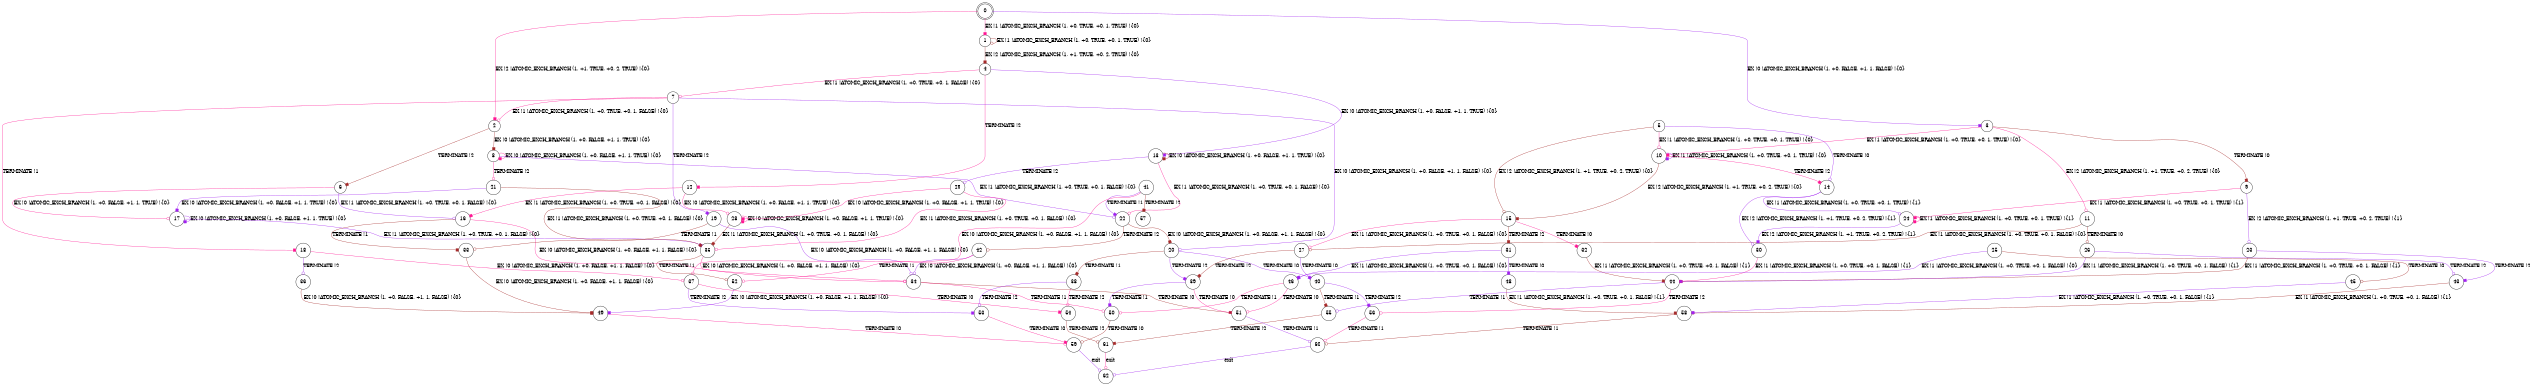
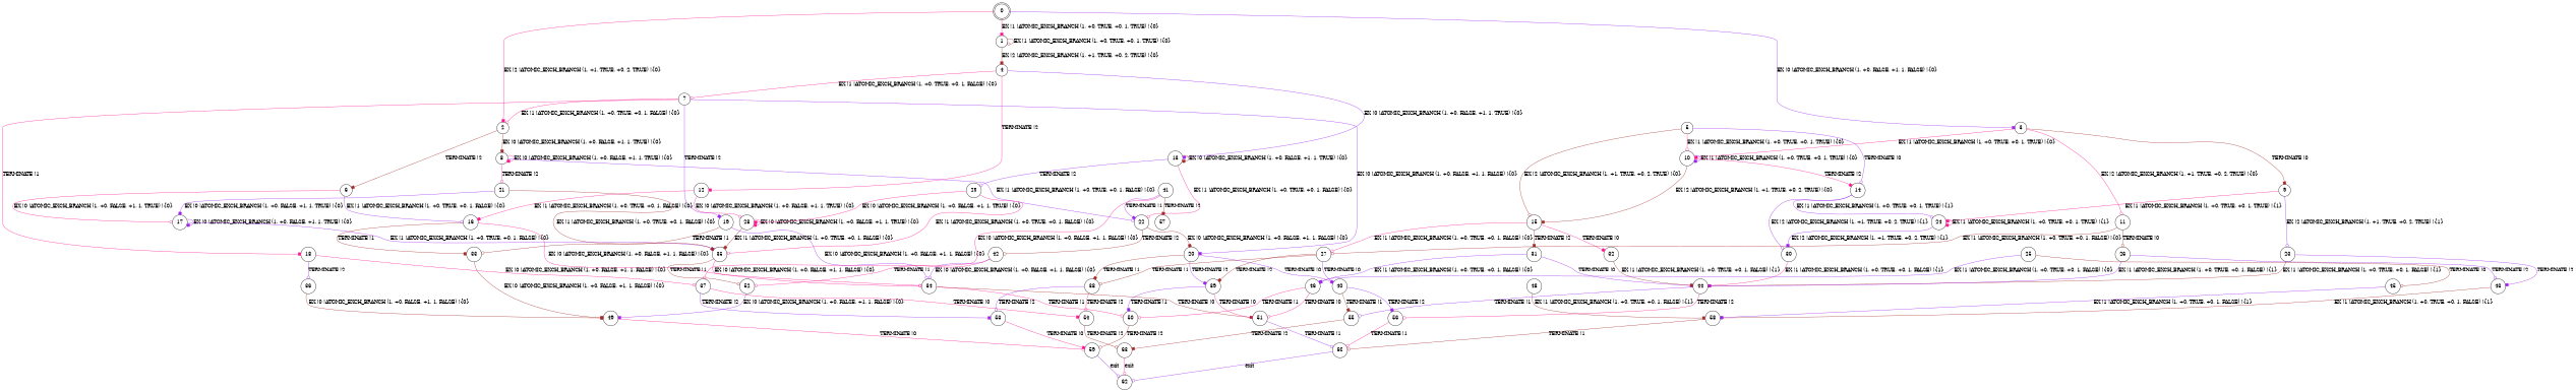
  digraph {
    node [shape=circle]
    edge [arrowhead=box color=deeppink]
    0 [peripheries=2]
    1
    2
    3
    4
    6
    8
    9
    10
    11
    7
    12
    13
    5
    14
    15
    16
    17
    18
    19
    20
    21
    22
    23
    24
    26
    27
    28
    29
    30
    31
    32
    33
    34
    35
    36
    37
    38
    39
    40
    42
    43
    44
    25
    45
    46
    48
    49
    50
    51
    52
    53
    54
    55
    56
    41
    57
    58
    59
    60
-   61
+   61 [label=63]
    62
    0 -> 1 [label="EX !1 !ATOMIC_EXCH_BRANCH (1, +0, TRUE, +0, 1, TRUE) !{0}"]
    0 -> 2 [label="EX !2 !ATOMIC_EXCH_BRANCH (1, +1, TRUE, +0, 2, TRUE) !{0}"]
    0 -> 3 [color=purple label="EX !0 !ATOMIC_EXCH_BRANCH (1, +0, FALSE, +1, 1, FALSE) !{0}"]
    1 -> 1 [arrowhead=odot color=brown label="EX !1 !ATOMIC_EXCH_BRANCH (1, +0, TRUE, +0, 1, TRUE) !{0}"]
    1 -> 4 [color=brown label="EX !2 !ATOMIC_EXCH_BRANCH (1, +1, TRUE, +0, 2, TRUE) !{0}"]
    2 -> 6 [color=brown label="TERMINATE !2"]
    2 -> 8 [color=brown label="EX !0 !ATOMIC_EXCH_BRANCH (1, +0, FALSE, +1, 1, TRUE) !{0}"]
    3 -> 9 [color=brown label="TERMINATE !0"]
    3 -> 10 [label="EX !1 !ATOMIC_EXCH_BRANCH (1, +0, TRUE, +0, 1, TRUE) !{0}"]
    3 -> 11 [arrowhead=odot label="EX !2 !ATOMIC_EXCH_BRANCH (1, +1, TRUE, +0, 2, TRUE) !{0}"]
    4 -> 7 [arrowhead=odot label="EX !1 !ATOMIC_EXCH_BRANCH (1, +0, TRUE, +0, 1, FALSE) !{0}"]
    4 -> 12 [label="TERMINATE !2"]
    4 -> 13 [color=purple label="EX !0 !ATOMIC_EXCH_BRANCH (1, +0, FALSE, +1, 1, TRUE) !{0}"]
    6 -> 16 [arrowhead=odot color=purple label="EX !1 !ATOMIC_EXCH_BRANCH (1, +0, TRUE, +0, 1, FALSE) !{0}"]
    6 -> 17 [arrowhead=odot label="EX !0 !ATOMIC_EXCH_BRANCH (1, +0, FALSE, +1, 1, TRUE) !{0}"]
    8 -> 8 [label="EX !0 !ATOMIC_EXCH_BRANCH (1, +0, FALSE, +1, 1, TRUE) !{0}"]
    8 -> 21 [arrowhead=odot label="TERMINATE !2"]
    8 -> 22 [arrowhead=odot color=purple label="EX !1 !ATOMIC_EXCH_BRANCH (1, +0, TRUE, +0, 1, FALSE) !{0}"]
    9 -> 23 [arrowhead=odot color=purple label="EX !2 !ATOMIC_EXCH_BRANCH (1, +1, TRUE, +0, 2, TRUE) !{1}"]
    9 -> 24 [label="EX !1 !ATOMIC_EXCH_BRANCH (1, +0, TRUE, +0, 1, TRUE) !{1}"]
    10 -> 10 [color=purple label="EX !1 !ATOMIC_EXCH_BRANCH (1, +0, TRUE, +0, 1, TRUE) !{0}"]
    10 -> 14 [label="TERMINATE !2"]
    10 -> 15 [color=brown label="EX !2 !ATOMIC_EXCH_BRANCH (1, +1, TRUE, +0, 2, TRUE) !{0}"]
    11 -> 26 [arrowhead=odot color=brown label="TERMINATE !0"]
    11 -> 27 [arrowhead=odot color=brown label="EX !1 !ATOMIC_EXCH_BRANCH (1, +0, TRUE, +0, 1, FALSE) !{0}"]
    7 -> 2 [arrowhead=odot label="EX !1 !ATOMIC_EXCH_BRANCH (1, +0, TRUE, +0, 1, FALSE) !{0}"]
    7 -> 18 [label="TERMINATE !1"]
    7 -> 19 [color=purple label="TERMINATE !2"]
-   7 -> 20 [arrowhead=odot color=purple label="EX !0 !ATOMIC_EXCH_BRANCH (1, +0, FALSE, +1, 1, FALSE) !{0}"]
+   7 -> 20 [color=purple label="EX !0 !ATOMIC_EXCH_BRANCH (1, +0, FALSE, +1, 1, FALSE) !{0}"]
    12 -> 16 [label="EX !1 !ATOMIC_EXCH_BRANCH (1, +0, TRUE, +0, 1, FALSE) !{0}"]
    12 -> 28 [arrowhead=odot label="EX !0 !ATOMIC_EXCH_BRANCH (1, +0, FALSE, +1, 1, TRUE) !{0}"]
    13 -> 13 [color=brown label="EX !0 !ATOMIC_EXCH_BRANCH (1, +0, FALSE, +1, 1, TRUE) !{0}"]
    13 -> 22 [arrowhead=odot label="EX !1 !ATOMIC_EXCH_BRANCH (1, +0, TRUE, +0, 1, FALSE) !{0}"]
    13 -> 29 [arrowhead=odot color=purple label="TERMINATE !2"]
    5 -> 10 [arrowhead=odot label="EX !1 !ATOMIC_EXCH_BRANCH (1, +0, TRUE, +0, 1, TRUE) !{0}"]
    5 -> 14 [arrowhead=odot color=purple label="TERMINATE !0"]
    5 -> 15 [arrowhead=odot color=brown label="EX !2 !ATOMIC_EXCH_BRANCH (1, +1, TRUE, +0, 2, TRUE) !{0}"]
    14 -> 24 [arrowhead=odot color=purple label="EX !1 !ATOMIC_EXCH_BRANCH (1, +0, TRUE, +0, 1, TRUE) !{1}"]
    14 -> 30 [arrowhead=odot color=purple label="EX !2 !ATOMIC_EXCH_BRANCH (1, +1, TRUE, +0, 2, TRUE) !{1}"]
    15 -> 27 [arrowhead=odot label="EX !1 !ATOMIC_EXCH_BRANCH (1, +0, TRUE, +0, 1, FALSE) !{0}"]
    15 -> 31 [color=brown label="TERMINATE !2"]
    15 -> 32 [label="TERMINATE !0"]
    16 -> 33 [color=brown label="TERMINATE !1"]
    16 -> 34 [arrowhead=odot label="EX !0 !ATOMIC_EXCH_BRANCH (1, +0, FALSE, +1, 1, FALSE) !{0}"]
    17 -> 17 [color=purple label="EX !0 !ATOMIC_EXCH_BRANCH (1, +0, FALSE, +1, 1, TRUE) !{0}"]
    17 -> 35 [color=purple label="EX !1 !ATOMIC_EXCH_BRANCH (1, +0, TRUE, +0, 1, FALSE) !{0}"]
    18 -> 36 [arrowhead=odot color=purple label="TERMINATE !2"]
    18 -> 37 [arrowhead=odot label="EX !0 !ATOMIC_EXCH_BRANCH (1, +0, FALSE, +1, 1, FALSE) !{0}"]
    19 -> 33 [arrowhead=odot color=brown label="TERMINATE !1"]
    19 -> 34 [arrowhead=odot color=purple label="EX !0 !ATOMIC_EXCH_BRANCH (1, +0, FALSE, +1, 1, FALSE) !{0}"]
    20 -> 38 [color=brown label="TERMINATE !1"]
    20 -> 39 [color=purple label="TERMINATE !2"]
    20 -> 40 [color=purple label="TERMINATE !0"]
    21 -> 17 [color=purple label="EX !0 !ATOMIC_EXCH_BRANCH (1, +0, FALSE, +1, 1, TRUE) !{0}"]
    21 -> 35 [color=brown label="EX !1 !ATOMIC_EXCH_BRANCH (1, +0, TRUE, +0, 1, FALSE) !{0}"]
    22 -> 20 [color=brown label="EX !0 !ATOMIC_EXCH_BRANCH (1, +0, FALSE, +1, 1, FALSE) !{0}"]
    22 -> 42 [arrowhead=odot color=brown label="TERMINATE !2"]
    23 -> 43 [color=purple label="TERMINATE !2"]
    23 -> 44 [color=brown label="EX !1 !ATOMIC_EXCH_BRANCH (1, +0, TRUE, +0, 1, FALSE) !{1}"]
    24 -> 24 [label="EX !1 !ATOMIC_EXCH_BRANCH (1, +0, TRUE, +0, 1, TRUE) !{1}"]
    24 -> 30 [color=purple label="EX !2 !ATOMIC_EXCH_BRANCH (1, +1, TRUE, +0, 2, TRUE) !{1}"]
    26 -> 43 [arrowhead=odot color=purple label="TERMINATE !2"]
    26 -> 44 [color=purple label="EX !1 !ATOMIC_EXCH_BRANCH (1, +0, TRUE, +0, 1, FALSE) !{1}"]
+   27 -> 38 [arrowhead=odot color=brown label="TERMINATE !1"]
    27 -> 39 [color=brown label="TERMINATE !2"]
    27 -> 40 [arrowhead=odot color=purple label="TERMINATE !0"]
    28 -> 28 [label="EX !0 !ATOMIC_EXCH_BRANCH (1, +0, FALSE, +1, 1, TRUE) !{0}"]
    28 -> 35 [color=brown label="EX !1 !ATOMIC_EXCH_BRANCH (1, +0, TRUE, +0, 1, FALSE) !{0}"]
    29 -> 28 [label="EX !0 !ATOMIC_EXCH_BRANCH (1, +0, FALSE, +1, 1, TRUE) !{0}"]
    29 -> 35 [arrowhead=odot label="EX !1 !ATOMIC_EXCH_BRANCH (1, +0, TRUE, +0, 1, FALSE) !{0}"]
    30 -> 44 [arrowhead=odot label="EX !1 !ATOMIC_EXCH_BRANCH (1, +0, TRUE, +0, 1, FALSE) !{1}"]
    31 -> 46 [color=purple label="EX !1 !ATOMIC_EXCH_BRANCH (1, +0, TRUE, +0, 1, FALSE) !{0}"]
-   31 -> 48 [color=purple label="TERMINATE !0"]
+   31 -> 44 [color=purple label="TERMINATE !0"]
    32 -> 44 [color=brown label="EX !1 !ATOMIC_EXCH_BRANCH (1, +0, TRUE, +0, 1, FALSE) !{1}"]
    33 -> 49 [color=brown label="EX !0 !ATOMIC_EXCH_BRANCH (1, +0, FALSE, +1, 1, FALSE) !{0}"]
    34 -> 50 [arrowhead=odot label="TERMINATE !1"]
    34 -> 51 [color=brown label="TERMINATE !0"]
    35 -> 34 [arrowhead=odot label="EX !0 !ATOMIC_EXCH_BRANCH (1, +0, FALSE, +1, 1, FALSE) !{0}"]
    35 -> 52 [arrowhead=odot color=brown label="TERMINATE !1"]
    36 -> 49 [color=brown label="EX !0 !ATOMIC_EXCH_BRANCH (1, +0, FALSE, +1, 1, FALSE) !{0}"]
    37 -> 53 [color=purple label="TERMINATE !2"]
    37 -> 54 [label="TERMINATE !0"]
    38 -> 53 [arrowhead=odot color=purple label="TERMINATE !2"]
    38 -> 54 [arrowhead=odot label="TERMINATE !2"]
    39 -> 50 [color=purple label="TERMINATE !1"]
    39 -> 51 [arrowhead=odot label="TERMINATE !0"]
    40 -> 55 [color=brown label="TERMINATE !1"]
    40 -> 56 [color=purple label="TERMINATE !2"]
    42 -> 34 [arrowhead=odot color=purple label="EX !0 !ATOMIC_EXCH_BRANCH (1, +0, FALSE, +1, 1, FALSE) !{0}"]
    42 -> 52 [arrowhead=odot label="TERMINATE !1"]
    43 -> 58 [arrowhead=odot color=brown label="EX !1 !ATOMIC_EXCH_BRANCH (1, +0, TRUE, +0, 1, FALSE) !{1}"]
    44 -> 55 [arrowhead=odot color=purple label="TERMINATE !1"]
    44 -> 56 [arrowhead=odot label="TERMINATE !2"]
    25 -> 45 [arrowhead=odot color=brown label="TERMINATE !0"]
    25 -> 46 [color=purple label="EX !1 !ATOMIC_EXCH_BRANCH (1, +0, TRUE, +0, 1, FALSE) !{0}"]
    45 -> 58 [color=purple label="EX !1 !ATOMIC_EXCH_BRANCH (1, +0, TRUE, +0, 1, FALSE) !{1}"]
    46 -> 50 [arrowhead=odot label="TERMINATE !1"]
    46 -> 51 [arrowhead=odot label="TERMINATE !0"]
    48 -> 58 [color=brown label="EX !1 !ATOMIC_EXCH_BRANCH (1, +0, TRUE, +0, 1, FALSE) !{1}"]
    49 -> 59 [arrowhead=odot label="TERMINATE !0"]
-   50 -> 59 [arrowhead=odot color=brown label="TERMINATE !0"]
+   50 -> 59 [arrowhead=odot color=brown label="TERMINATE !2"]
    51 -> 60 [arrowhead=odot color=purple label="TERMINATE !1"]
    52 -> 49 [color=purple label="EX !0 !ATOMIC_EXCH_BRANCH (1, +0, FALSE, +1, 1, FALSE) !{0}"]
    53 -> 59 [label="TERMINATE !0"]
    54 -> 61 [arrowhead=odot color=brown label="TERMINATE !2"]
    55 -> 61 [color=brown label="TERMINATE !2"]
    56 -> 60 [arrowhead=odot label="TERMINATE !1"]
    41 -> 22 [color=purple label="TERMINATE !1"]
    41 -> 37 [arrowhead=odot label="EX !0 !ATOMIC_EXCH_BRANCH (1, +0, FALSE, +1, 1, FALSE) !{0}"]
    41 -> 57 [color=brown label="TERMINATE !2"]
    58 -> 60 [arrowhead=odot color=brown label="TERMINATE !1"]
    59 -> 62 [arrowhead=odot color=purple label=exit]
    60 -> 62 [arrowhead=odot color=purple label=exit]
    61 -> 62 [arrowhead=odot label=exit]
  }
